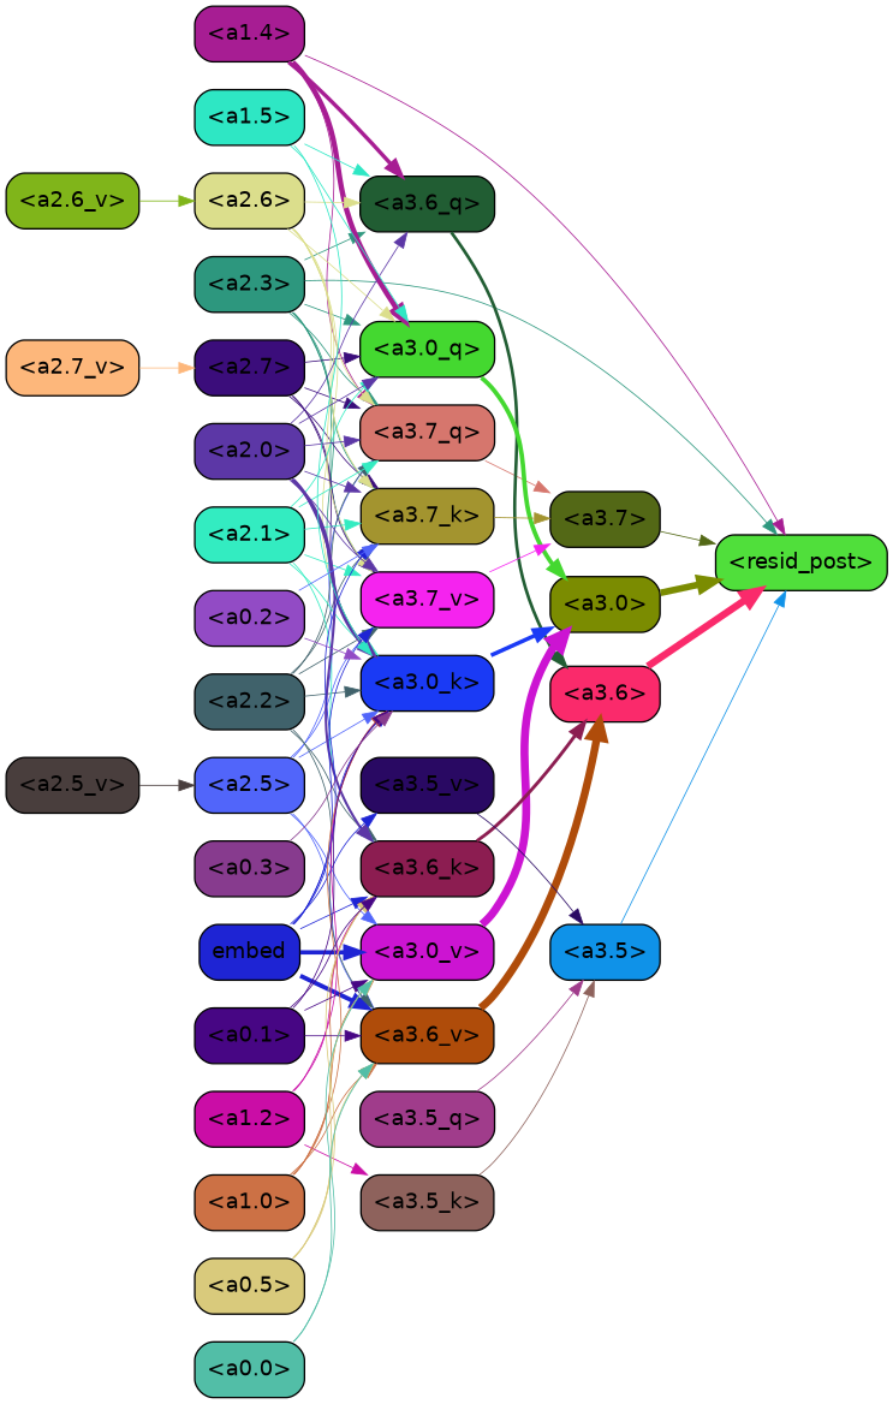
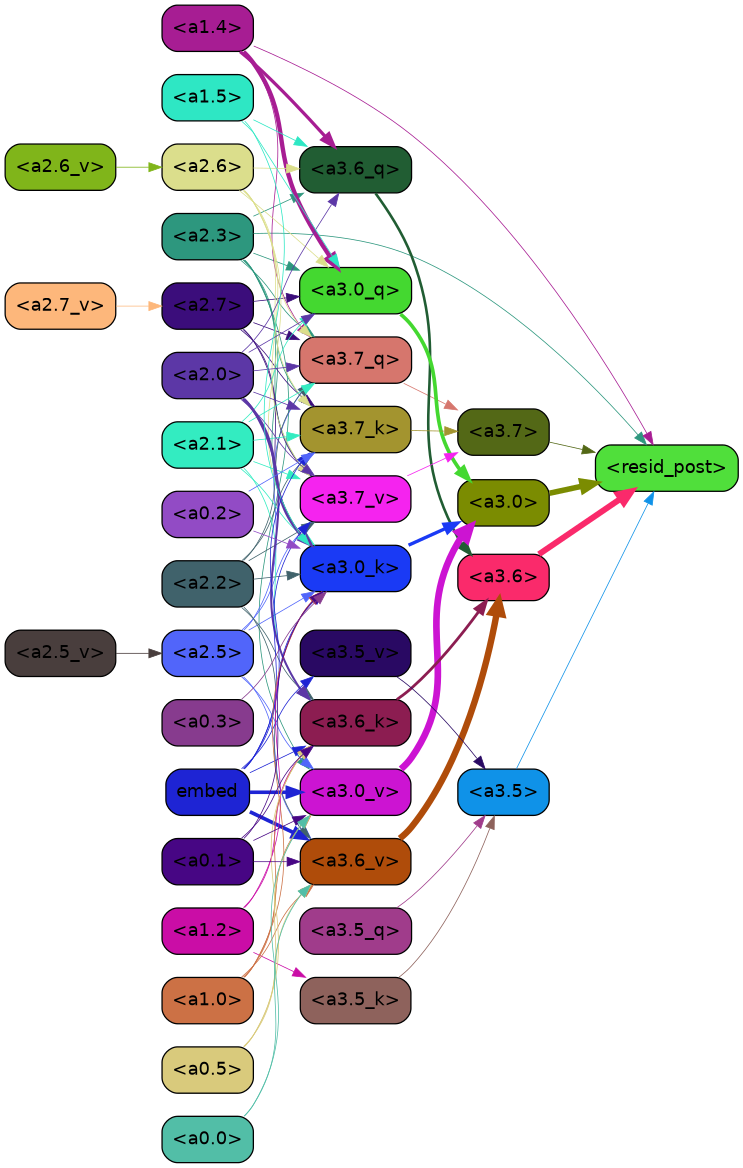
  strict digraph {
    rankdir=LR
    splines=true
    node [color=black fontname=Helvetica shape=box style="filled, rounded"]
    edge [color="#2d977e" penwidth=0.6]
    "<a3.7>" [fillcolor="#536816"]
    "<resid_post>" [fillcolor="#50df3b"]
    "<a3.6>" [fillcolor="#fa2a6b"]
    "<a3.5>" [fillcolor="#0f92e8"]
    "<a3.0>" [fillcolor="#7b8c01"]
    "<a2.3>" [fillcolor="#2d977e"]
    "<a3.7_q>" [fillcolor="#d6766d"]
    "<a3.6_q>" [fillcolor="#215d33"]
    "<a3.0_q>" [fillcolor="#44d830"]
    "<a3.7_k>" [fillcolor="#a3942f"]
    "<a3.0_k>" [fillcolor="#1a3af5"]
    "<a3.7_v>" [fillcolor="#f523ef"]
    "<a3.0_v>" [fillcolor="#cc14d2"]
    "<a1.4>" [fillcolor="#a71d93"]
    "<a3.5_q>" [fillcolor="#a03c8b"]
    "<a3.6_k>" [fillcolor="#8c1d51"]
    "<a3.5_k>" [fillcolor="#8e625c"]
    "<a3.6_v>" [fillcolor="#af4c0a"]
    "<a3.5_v>" [fillcolor="#290963"]
    "<a2.7>" [fillcolor="#3b0d7b"]
    "<a2.6>" [fillcolor="#dbde8c"]
    "<a2.5>" [fillcolor="#5165fa"]
    "<a2.2>" [fillcolor="#40626b"]
    "<a2.1>" [fillcolor="#33ecc1"]
    "<a2.0>" [fillcolor="#5c37a6"]
    "<a1.5>" [fillcolor="#2ee7c4"]
    embed [fillcolor="#1e24d4"]
    "<a1.2>" [fillcolor="#ca0da6"]
    "<a1.0>" [fillcolor="#cc7145"]
    "<a0.5>" [fillcolor="#d9ca7c"]
    "<a0.1>" [fillcolor="#470684"]
    "<a0.3>" [fillcolor="#873b8e"]
    "<a0.2>" [fillcolor="#924bc5"]
    "<a0.0>" [fillcolor="#52bea7"]
    "<a2.7_v>" [fillcolor="#fdb77b"]
    "<a2.6_v>" [fillcolor="#80b51a"]
    "<a2.5_v>" [fillcolor="#493e3d"]
    "<a3.7>" -> "<resid_post>" [color="#536816"]
    "<a3.6>" -> "<resid_post>" [color="#fa2a6b" penwidth=4.648244500160217]
    "<a3.5>" -> "<resid_post>" [color="#0f92e8"]
    "<a3.0>" -> "<resid_post>" [color="#7b8c01" penwidth=4.3288813829422]
    "<a2.3>" -> "<resid_post>"
    "<a2.3>" -> "<a3.7_q>"
    "<a2.3>" -> "<a3.6_q>"
    "<a2.3>" -> "<a3.0_q>"
    "<a2.3>" -> "<a3.7_k>"
    "<a2.3>" -> "<a3.0_k>"
    "<a2.3>" -> "<a3.7_v>"
+   "<a2.3>" -> "<a3.0_v>"
    "<a3.7_q>" -> "<a3.7>" [color="#d6766d"]
    "<a3.6_q>" -> "<a3.6>" [color="#215d33" penwidth=2.03758105635643]
    "<a3.0_q>" -> "<a3.0>" [color="#44d830" penwidth=2.8638100624084473]
    "<a3.7_k>" -> "<a3.7>" [color="#a3942f"]
    "<a3.0_k>" -> "<a3.0>" [color="#1a3af5" penwidth=2.6274144649505615]
    "<a3.7_v>" -> "<a3.7>" [color="#f523ef"]
    "<a3.0_v>" -> "<a3.0>" [color="#cc14d2" penwidth=5.188832879066467]
    "<a1.4>" -> "<resid_post>" [color="#a71d93"]
    "<a1.4>" -> "<a3.7_q>" [color="#a71d93"]
    "<a1.4>" -> "<a3.6_q>" [color="#a71d93" penwidth=2.5397292599081993]
    "<a1.4>" -> "<a3.0_q>" [color="#a71d93" penwidth=3.3985572457313538]
    "<a3.5_q>" -> "<a3.5>" [color="#a03c8b"]
    "<a3.6_k>" -> "<a3.6>" [color="#8c1d51" penwidth=2.174198240041733]
    "<a3.5_k>" -> "<a3.5>" [color="#8e625c"]
    "<a3.6_v>" -> "<a3.6>" [color="#af4c0a" penwidth=5.002329230308533]
    "<a3.5_v>" -> "<a3.5>" [color="#290963"]
    "<a2.7>" -> "<a3.7_q>" [color="#3b0d7b"]
    "<a2.7>" -> "<a3.0_q>" [color="#3b0d7b"]
    "<a2.7>" -> "<a3.7_k>" [color="#3b0d7b"]
    "<a2.7>" -> "<a3.0_k>" [color="#3b0d7b"]
    "<a2.7>" -> "<a3.7_v>" [color="#3b0d7b"]
    "<a2.6>" -> "<a3.7_q>" [color="#dbde8c"]
    "<a2.6>" -> "<a3.6_q>" [color="#dbde8c"]
    "<a2.6>" -> "<a3.0_q>" [color="#dbde8c"]
    "<a2.6>" -> "<a3.7_k>" [color="#dbde8c"]
    "<a2.6>" -> "<a3.0_k>" [color="#dbde8c"]
    "<a2.6>" -> "<a3.7_v>" [color="#dbde8c"]
    "<a2.5>" -> "<a3.7_q>" [color="#5165fa"]
    "<a2.5>" -> "<a3.0_k>" [color="#5165fa"]
    "<a2.5>" -> "<a3.7_v>" [color="#5165fa"]
    "<a2.5>" -> "<a3.0_v>" [color="#5165fa"]
    "<a2.5>" -> "<a3.6_v>" [color="#5165fa"]
    "<a2.2>" -> "<a3.7_q>" [color="#40626b"]
    "<a2.2>" -> "<a3.7_k>" [color="#40626b"]
    "<a2.2>" -> "<a3.0_k>" [color="#40626b"]
    "<a2.2>" -> "<a3.7_v>" [color="#40626b"]
    "<a2.2>" -> "<a3.6_k>" [color="#40626b"]
    "<a2.2>" -> "<a3.6_v>" [color="#40626b"]
    "<a2.1>" -> "<a3.7_q>" [color="#33ecc1"]
    "<a2.1>" -> "<a3.0_q>" [color="#33ecc1"]
    "<a2.1>" -> "<a3.7_k>" [color="#33ecc1"]
    "<a2.1>" -> "<a3.0_k>" [color="#33ecc1"]
    "<a2.1>" -> "<a3.7_v>" [color="#33ecc1"]
    "<a2.1>" -> "<a3.6_k>" [color="#33ecc1"]
    "<a2.0>" -> "<a3.7_q>" [color="#5c37a6"]
    "<a2.0>" -> "<a3.6_q>" [color="#5c37a6"]
    "<a2.0>" -> "<a3.0_q>" [color="#5c37a6"]
    "<a2.0>" -> "<a3.7_k>" [color="#5c37a6"]
    "<a2.0>" -> "<a3.0_k>" [color="#5c37a6" penwidth=2.205150544643402]
    "<a2.0>" -> "<a3.7_v>" [color="#5c37a6"]
    "<a2.0>" -> "<a3.6_k>" [color="#5c37a6" penwidth=1.5717863738536835]
    "<a1.5>" -> "<a3.6_q>" [color="#2ee7c4"]
    "<a1.5>" -> "<a3.0_q>" [color="#2ee7c4"]
    "<a1.5>" -> "<a3.0_k>" [color="#2ee7c4"]
    embed -> "<a3.7_k>" [color="#1e24d4"]
    embed -> "<a3.0_k>" [color="#1e24d4"]
    embed -> "<a3.7_v>" [color="#1e24d4"]
    embed -> "<a3.0_v>" [color="#1e24d4" penwidth=2.812090039253235]
    embed -> "<a3.6_k>" [color="#1e24d4"]
    embed -> "<a3.6_v>" [color="#1e24d4" penwidth=2.882729172706604]
    embed -> "<a3.5_v>" [color="#1e24d4"]
    "<a1.2>" -> "<a3.0_k>" [color="#ca0da6"]
    "<a1.2>" -> "<a3.6_k>" [color="#ca0da6"]
    "<a1.2>" -> "<a3.5_k>" [color="#ca0da6"]
    "<a1.0>" -> "<a3.0_k>" [color="#cc7145"]
    "<a1.0>" -> "<a3.0_v>" [color="#cc7145"]
    "<a1.0>" -> "<a3.6_k>" [color="#cc7145"]
    "<a1.0>" -> "<a3.6_v>" [color="#cc7145"]
    "<a0.5>" -> "<a3.0_v>" [color="#d9ca7c" penwidth=0.6281400918960571]
    "<a0.5>" -> "<a3.6_k>" [color="#d9ca7c"]
    "<a0.5>" -> "<a3.6_v>" [color="#d9ca7c"]
    "<a0.1>" -> "<a3.0_k>" [color="#470684"]
    "<a0.1>" -> "<a3.0_v>" [color="#470684"]
    "<a0.1>" -> "<a3.6_k>" [color="#470684"]
    "<a0.1>" -> "<a3.6_v>" [color="#470684"]
    "<a0.3>" -> "<a3.0_k>" [color="#873b8e"]
    "<a0.2>" -> "<a3.7_k>" [color="#5165fa"]
    "<a0.2>" -> "<a3.0_k>" [color="#924bc5"]
    "<a0.0>" -> "<a3.0_v>" [color="#52bea7"]
    "<a0.0>" -> "<a3.6_v>" [color="#52bea7"]
    "<a2.7_v>" -> "<a2.7>" [color="#fdb77b"]
    "<a2.6_v>" -> "<a2.6>" [color="#80b51a"]
    "<a2.5_v>" -> "<a2.5>" [color="#493e3d"]
  }
